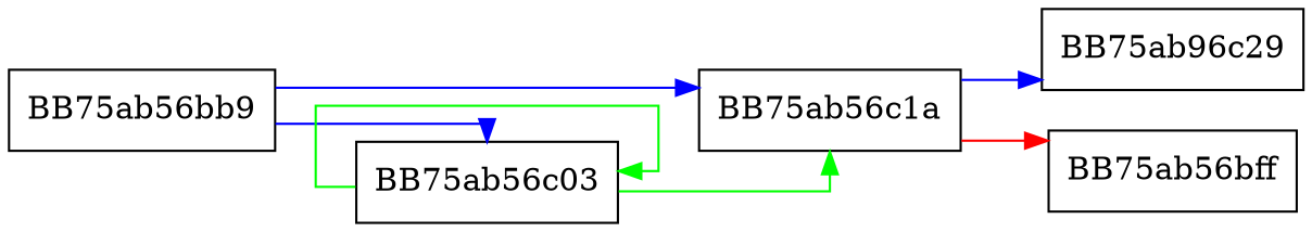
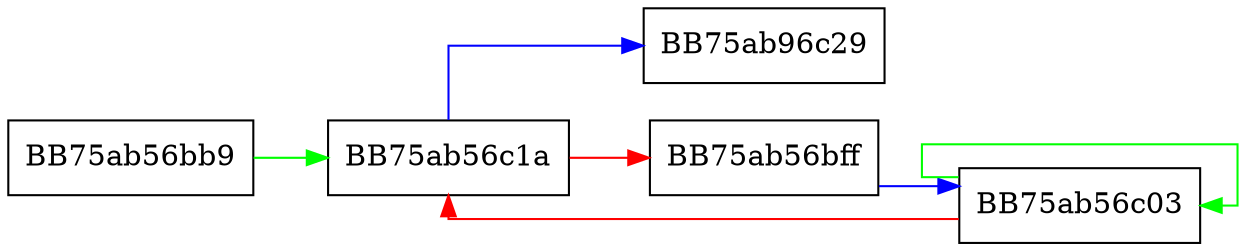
  digraph {
    rankdir=LR
    splines=ortho
    node [shape=box]
    edge [color=green]
    n1 [label=BB75ab96c29]
    BB75ab56bb9
    BB75ab56c1a
    BB75ab56bff
    BB75ab56c03
-   BB75ab56bb9 -> BB75ab56c1a [color=blue]
+   BB75ab56bb9 -> BB75ab56c1a
    BB75ab56c1a -> n1 [color=blue]
    BB75ab56c1a -> BB75ab56bff [color=red]
-   BB75ab56bb9 -> BB75ab56c03 [color=blue]
-   BB75ab56c03 -> BB75ab56c1a
+   BB75ab56bff -> BB75ab56c03 [color=blue]
+   BB75ab56c03 -> BB75ab56c1a [color=red]
    BB75ab56c03 -> BB75ab56c03
  }
